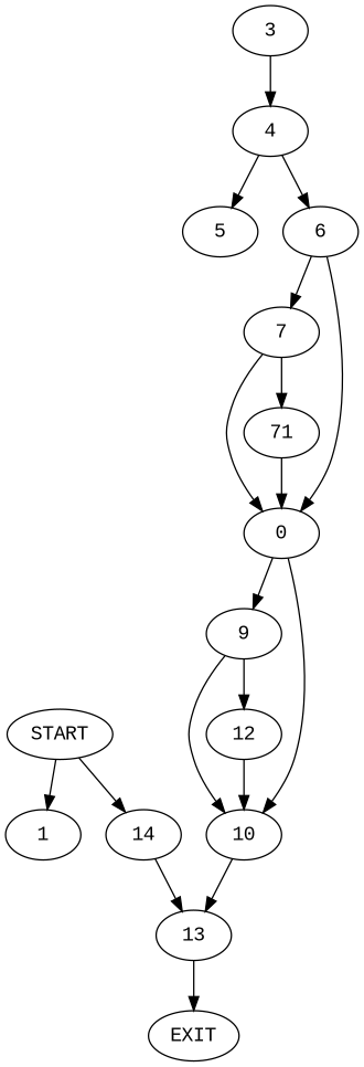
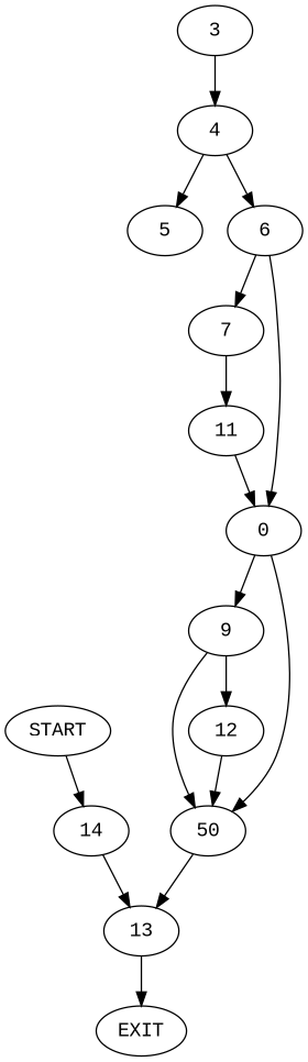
  digraph {
    fontname="Liberation Mono"
    node [fontname="Liberation Mono"]
    edge [fontname="Liberation Mono"]
    n1 [label=START]
-   1
    14
    13
    n5 [label=EXIT]
    3
    4
    5
    6
    7
    n11 [label=0]
-   11 [label=71]
+   11
    9
-   10
+   10 [label=50]
    12
-   n1 -> 1
    n1 -> 14
    14 -> 13
    13 -> n5
    3 -> 4
    4 -> 5
    4 -> 6
    6 -> 7
    6 -> n11
-   7 -> n11
    7 -> 11
    n11 -> 9
    n11 -> 10
    11 -> n11
    9 -> 10
    9 -> 12
    10 -> 13
    12 -> 10
  }
